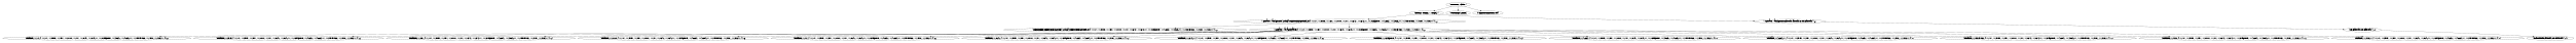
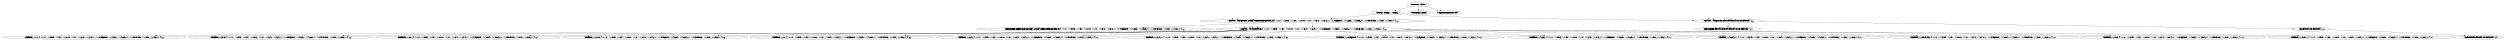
  digraph {
    n1 [label=<(METHOD,&lt;clinit&gt;)>]
    n2 [label=<(BLOCK,&lt;empty&gt;,&lt;empty&gt;)>]
    n3 [label=<(MODIFIER,STATIC)>]
    n4 [label=<(METHOD_RETURN,void)>]
    n5 [label=<(&lt;operator&gt;.assignment,String[] DEFAULTEXCLUDES = { &quot;**/*~&quot;, &quot;**/#*#&quot;, &quot;**/.#*&quot;, &quot;**/%*%&quot;, &quot;**/._*&quot;, &quot;**/CVS&quot;, &quot;**/CVS/**&quot;, &quot;**/.cvsignore&quot;, &quot;**/SCCS&quot;, &quot;**/SCCS/**&quot;, &quot;**/vssver.scc&quot;, &quot;**/.svn&quot;, &quot;**/.svn/**&quot; })<SUB>161</SUB>>]
    n6 [label=<(&lt;operator&gt;.assignment,FileUtils fileUtils = newFileUtils())<SUB>264</SUB>>]
    n7 [label=<(IDENTIFIER,DEFAULTEXCLUDES,String[] DEFAULTEXCLUDES = { &quot;**/*~&quot;, &quot;**/#*#&quot;, &quot;**/.#*&quot;, &quot;**/%*%&quot;, &quot;**/._*&quot;, &quot;**/CVS&quot;, &quot;**/CVS/**&quot;, &quot;**/.cvsignore&quot;, &quot;**/SCCS&quot;, &quot;**/SCCS/**&quot;, &quot;**/vssver.scc&quot;, &quot;**/.svn&quot;, &quot;**/.svn/**&quot; })<SUB>161</SUB>>]
    n8 [label=<(&lt;operator&gt;.arrayInitializer,{ &quot;**/*~&quot;, &quot;**/#*#&quot;, &quot;**/.#*&quot;, &quot;**/%*%&quot;, &quot;**/._*&quot;, &quot;**/CVS&quot;, &quot;**/CVS/**&quot;, &quot;**/.cvsignore&quot;, &quot;**/SCCS&quot;, &quot;**/SCCS/**&quot;, &quot;**/vssver.scc&quot;, &quot;**/.svn&quot;, &quot;**/.svn/**&quot; })<SUB>161</SUB>>]
+   n9 [label=<(IDENTIFIER,fileUtils,FileUtils fileUtils = newFileUtils())<SUB>244</SUB>>]
    n10 [label=<(newFileUtils,newFileUtils())<SUB>244</SUB>>]
    n11 [label=<(LITERAL,&quot;**/*~&quot;,{ &quot;**/*~&quot;, &quot;**/#*#&quot;, &quot;**/.#*&quot;, &quot;**/%*%&quot;, &quot;**/._*&quot;, &quot;**/CVS&quot;, &quot;**/CVS/**&quot;, &quot;**/.cvsignore&quot;, &quot;**/SCCS&quot;, &quot;**/SCCS/**&quot;, &quot;**/vssver.scc&quot;, &quot;**/.svn&quot;, &quot;**/.svn/**&quot; })<SUB>162</SUB>>]
    n12 [label=<(LITERAL,&quot;**/#*#&quot;,{ &quot;**/*~&quot;, &quot;**/#*#&quot;, &quot;**/.#*&quot;, &quot;**/%*%&quot;, &quot;**/._*&quot;, &quot;**/CVS&quot;, &quot;**/CVS/**&quot;, &quot;**/.cvsignore&quot;, &quot;**/SCCS&quot;, &quot;**/SCCS/**&quot;, &quot;**/vssver.scc&quot;, &quot;**/.svn&quot;, &quot;**/.svn/**&quot; })<SUB>163</SUB>>]
    n13 [label=<(LITERAL,&quot;**/.#*&quot;,{ &quot;**/*~&quot;, &quot;**/#*#&quot;, &quot;**/.#*&quot;, &quot;**/%*%&quot;, &quot;**/._*&quot;, &quot;**/CVS&quot;, &quot;**/CVS/**&quot;, &quot;**/.cvsignore&quot;, &quot;**/SCCS&quot;, &quot;**/SCCS/**&quot;, &quot;**/vssver.scc&quot;, &quot;**/.svn&quot;, &quot;**/.svn/**&quot; })<SUB>164</SUB>>]
    n14 [label=<(LITERAL,&quot;**/%*%&quot;,{ &quot;**/*~&quot;, &quot;**/#*#&quot;, &quot;**/.#*&quot;, &quot;**/%*%&quot;, &quot;**/._*&quot;, &quot;**/CVS&quot;, &quot;**/CVS/**&quot;, &quot;**/.cvsignore&quot;, &quot;**/SCCS&quot;, &quot;**/SCCS/**&quot;, &quot;**/vssver.scc&quot;, &quot;**/.svn&quot;, &quot;**/.svn/**&quot; })<SUB>165</SUB>>]
    n15 [label=<(LITERAL,&quot;**/._*&quot;,{ &quot;**/*~&quot;, &quot;**/#*#&quot;, &quot;**/.#*&quot;, &quot;**/%*%&quot;, &quot;**/._*&quot;, &quot;**/CVS&quot;, &quot;**/CVS/**&quot;, &quot;**/.cvsignore&quot;, &quot;**/SCCS&quot;, &quot;**/SCCS/**&quot;, &quot;**/vssver.scc&quot;, &quot;**/.svn&quot;, &quot;**/.svn/**&quot; })<SUB>166</SUB>>]
    n16 [label=<(LITERAL,&quot;**/CVS&quot;,{ &quot;**/*~&quot;, &quot;**/#*#&quot;, &quot;**/.#*&quot;, &quot;**/%*%&quot;, &quot;**/._*&quot;, &quot;**/CVS&quot;, &quot;**/CVS/**&quot;, &quot;**/.cvsignore&quot;, &quot;**/SCCS&quot;, &quot;**/SCCS/**&quot;, &quot;**/vssver.scc&quot;, &quot;**/.svn&quot;, &quot;**/.svn/**&quot; })<SUB>167</SUB>>]
    n17 [label=<(LITERAL,&quot;**/CVS/**&quot;,{ &quot;**/*~&quot;, &quot;**/#*#&quot;, &quot;**/.#*&quot;, &quot;**/%*%&quot;, &quot;**/._*&quot;, &quot;**/CVS&quot;, &quot;**/CVS/**&quot;, &quot;**/.cvsignore&quot;, &quot;**/SCCS&quot;, &quot;**/SCCS/**&quot;, &quot;**/vssver.scc&quot;, &quot;**/.svn&quot;, &quot;**/.svn/**&quot; })<SUB>168</SUB>>]
    n18 [label=<(LITERAL,&quot;**/.cvsignore&quot;,{ &quot;**/*~&quot;, &quot;**/#*#&quot;, &quot;**/.#*&quot;, &quot;**/%*%&quot;, &quot;**/._*&quot;, &quot;**/CVS&quot;, &quot;**/CVS/**&quot;, &quot;**/.cvsignore&quot;, &quot;**/SCCS&quot;, &quot;**/SCCS/**&quot;, &quot;**/vssver.scc&quot;, &quot;**/.svn&quot;, &quot;**/.svn/**&quot; })<SUB>169</SUB>>]
    n19 [label=<(LITERAL,&quot;**/SCCS&quot;,{ &quot;**/*~&quot;, &quot;**/#*#&quot;, &quot;**/.#*&quot;, &quot;**/%*%&quot;, &quot;**/._*&quot;, &quot;**/CVS&quot;, &quot;**/CVS/**&quot;, &quot;**/.cvsignore&quot;, &quot;**/SCCS&quot;, &quot;**/SCCS/**&quot;, &quot;**/vssver.scc&quot;, &quot;**/.svn&quot;, &quot;**/.svn/**&quot; })<SUB>170</SUB>>]
    n20 [label=<(LITERAL,&quot;**/SCCS/**&quot;,{ &quot;**/*~&quot;, &quot;**/#*#&quot;, &quot;**/.#*&quot;, &quot;**/%*%&quot;, &quot;**/._*&quot;, &quot;**/CVS&quot;, &quot;**/CVS/**&quot;, &quot;**/.cvsignore&quot;, &quot;**/SCCS&quot;, &quot;**/SCCS/**&quot;, &quot;**/vssver.scc&quot;, &quot;**/.svn&quot;, &quot;**/.svn/**&quot; })<SUB>171</SUB>>]
    n21 [label=<(LITERAL,&quot;**/vssver.scc&quot;,{ &quot;**/*~&quot;, &quot;**/#*#&quot;, &quot;**/.#*&quot;, &quot;**/%*%&quot;, &quot;**/._*&quot;, &quot;**/CVS&quot;, &quot;**/CVS/**&quot;, &quot;**/.cvsignore&quot;, &quot;**/SCCS&quot;, &quot;**/SCCS/**&quot;, &quot;**/vssver.scc&quot;, &quot;**/.svn&quot;, &quot;**/.svn/**&quot; })<SUB>172</SUB>>]
    n22 [label=<(LITERAL,&quot;**/.svn&quot;,{ &quot;**/*~&quot;, &quot;**/#*#&quot;, &quot;**/.#*&quot;, &quot;**/%*%&quot;, &quot;**/._*&quot;, &quot;**/CVS&quot;, &quot;**/CVS/**&quot;, &quot;**/.cvsignore&quot;, &quot;**/SCCS&quot;, &quot;**/SCCS/**&quot;, &quot;**/vssver.scc&quot;, &quot;**/.svn&quot;, &quot;**/.svn/**&quot; })<SUB>173</SUB>>]
    n23 [label=<(LITERAL,&quot;**/.svn/**&quot;,{ &quot;**/*~&quot;, &quot;**/#*#&quot;, &quot;**/.#*&quot;, &quot;**/%*%&quot;, &quot;**/._*&quot;, &quot;**/CVS&quot;, &quot;**/CVS/**&quot;, &quot;**/.cvsignore&quot;, &quot;**/SCCS&quot;, &quot;**/SCCS/**&quot;, &quot;**/vssver.scc&quot;, &quot;**/.svn&quot;, &quot;**/.svn/**&quot; })<SUB>174</SUB>>]
    n24 [label=<(IDENTIFIER,FileUtils,newFileUtils())<SUB>249</SUB>>]
    n1 -> n2
    n1 -> n3
    n1 -> n4
    n2 -> n5
    n2 -> n6
    n5 -> n7
    n5 -> n8
+   n6 -> n9
    n6 -> n10
    n8 -> n11
    n8 -> n12
    n8 -> n13
    n8 -> n14
    n8 -> n15
    n8 -> n16
    n8 -> n17
    n8 -> n18
    n8 -> n19
    n8 -> n20
    n8 -> n21
    n8 -> n22
    n8 -> n23
    n10 -> n24
  }
